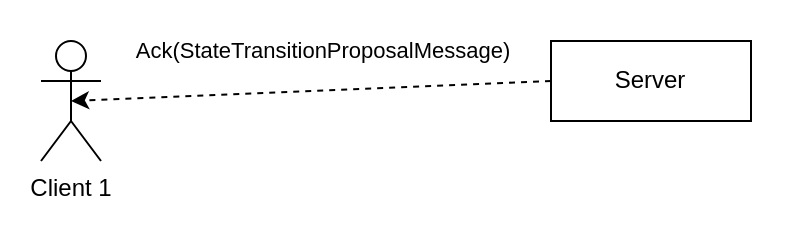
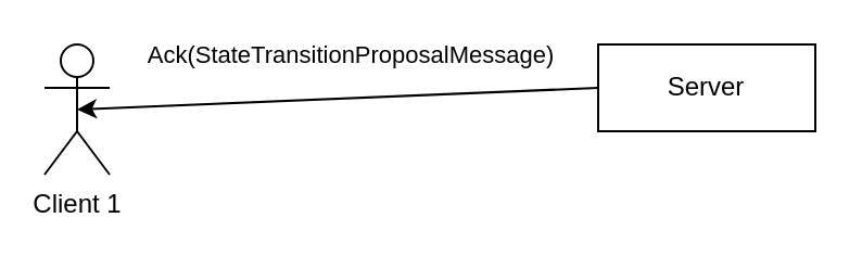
  <mxCell id="0" />
  <mxCell id="1" parent="0" />
  <mxCell id="2" value="&lt;div&gt;Client 1&lt;/div&gt;&lt;div&gt;&lt;br&gt;&lt;/div&gt;" style="shape=umlActor;verticalLabelPosition=bottom;verticalAlign=top;html=1;outlineConnect=0;" vertex="1" parent="1"><mxGeometry x="20" y="20" width="30" height="60" as="geometry" /></mxCell>
  <mxCell id="3" value="Server" style="rounded=0;whiteSpace=wrap;html=1;" vertex="1" parent="1"><mxGeometry x="275" y="20" width="100" height="40" as="geometry" /></mxCell>
- <mxCell id="4" value="" style="endArrow=classic;html=1;rounded=0;exitX=0;exitY=0.5;exitDx=0;exitDy=0;entryX=0.5;entryY=0.5;entryDx=0;entryDy=0;entryPerimeter=0;dashed=1;" edge="1" parent="1" source="3" target="2"><mxGeometry width="50" height="50" relative="1" as="geometry"><mxPoint x="520" y="-210" as="sourcePoint" /><mxPoint x="740" y="-210" as="targetPoint" /></mxGeometry></mxCell>
+ <mxCell id="4" value="" style="endArrow=classic;html=1;rounded=0;exitX=0;exitY=0.5;exitDx=0;exitDy=0;entryX=0.5;entryY=0.5;entryDx=0;entryDy=0;entryPerimeter=0;" edge="1" parent="1" source="3" target="2"><mxGeometry width="50" height="50" relative="1" as="geometry"><mxPoint x="520" y="-210" as="sourcePoint" /><mxPoint x="740" y="-210" as="targetPoint" /></mxGeometry></mxCell>
  <mxCell id="5" value="Ack(StateTransitionProposalMessage)" style="edgeLabel;html=1;align=center;verticalAlign=middle;resizable=0;points=[];" vertex="1" connectable="0" parent="4"><mxGeometry x="0.064" y="-1" relative="1" as="geometry"><mxPoint x="13" y="-20" as="offset" /></mxGeometry></mxCell>
